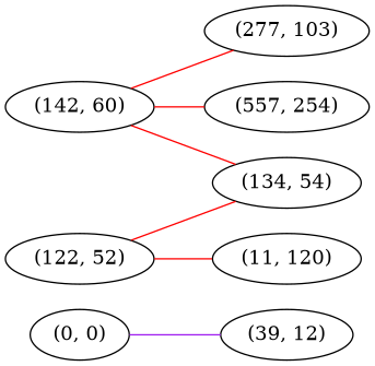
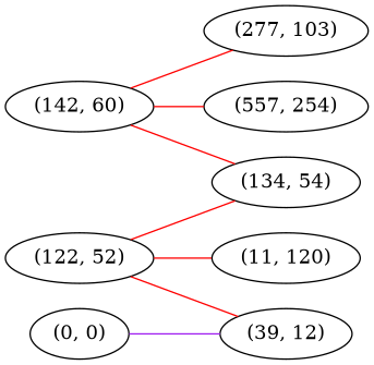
  graph {
    rankdir=LR
    edge [color=red weight=1]
    "(142, 60)"
    "(134, 54)"
    "(277, 103)"
    n4 [label="(557, 254)"]
    "(0, 0)"
    "(39, 12)"
    "(122, 52)"
    n8 [label="(11, 120)"]
    "(142, 60)" -- "(134, 54)"
    "(142, 60)" -- "(277, 103)"
    "(142, 60)" -- n4
    "(0, 0)" -- "(39, 12)" [color=purple weight=4]
    "(122, 52)" -- "(134, 54)"
+   "(122, 52)" -- "(39, 12)"
    "(122, 52)" -- n8
  }
